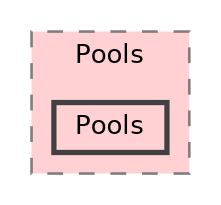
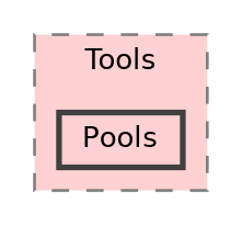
  digraph {
    compound=true
    n1 [color=grey25 fillcolor="#ffd1d2" fontname=Helvetica fontsize=10 height=0.2 label=Pools shape=box style="filled,bold" width=0.4]
    subgraph cluster_1 {
      bgcolor="#ffd1d2"
      fontname=Helvetica
      fontsize=10
-     label=Pools
+     label=Tools
      pencolor=grey50
      style="filled,dashed"
      n1
    }
  }
